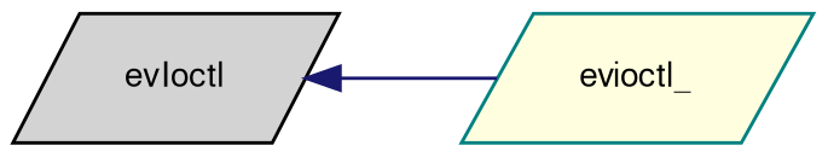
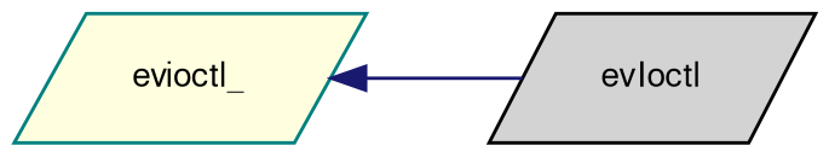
  digraph {
    rankdir=LR
    node [fontname=FreeSans fontsize=10 shape=parallelogram style=filled]
    n1 [color=black fillcolor=lightgrey fontcolor=black height=0.2 label=evIoctl width=0.4]
    n2 [color=teal height=0.2 label=evioctl_ width=0.4 fillcolor=lightyellow]
-   n1 -> n2 [color=midnightblue dir=back fontname=FreeSans fontsize=10 labelfontname=FreeSans labelfontsize=10 style=solid]
+   n2 -> n1 [color=midnightblue dir=back fontname=FreeSans fontsize=10 labelfontname=FreeSans labelfontsize=10 style=solid]
  }
